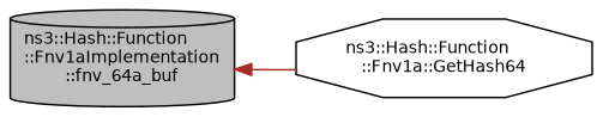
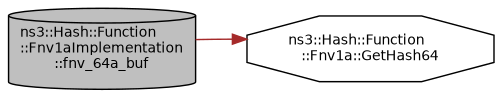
  digraph {
    rankdir=LR
    node [color=black fontname=Helvetica fontsize=10 style=filled]
    n1 [fillcolor=grey75 fontcolor=black height=0.2 label="ns3::Hash::Function\l::Fnv1aImplementation\l::fnv_64a_buf" shape=cylinder width=0.4]
    n2 [fillcolor=white height=0.2 label="ns3::Hash::Function\l::Fnv1a::GetHash64" shape=octagon width=0.4]
-   n1 -> n2 [color=brown dir=back fontname=Helvetica fontsize=10 labelfontname=Helvetica labelfontsize=10 style=solid]
+   n2 -> n1 [color=brown dir=back fontname=Helvetica fontsize=10 labelfontname=Helvetica labelfontsize=10 style=solid]
  }
